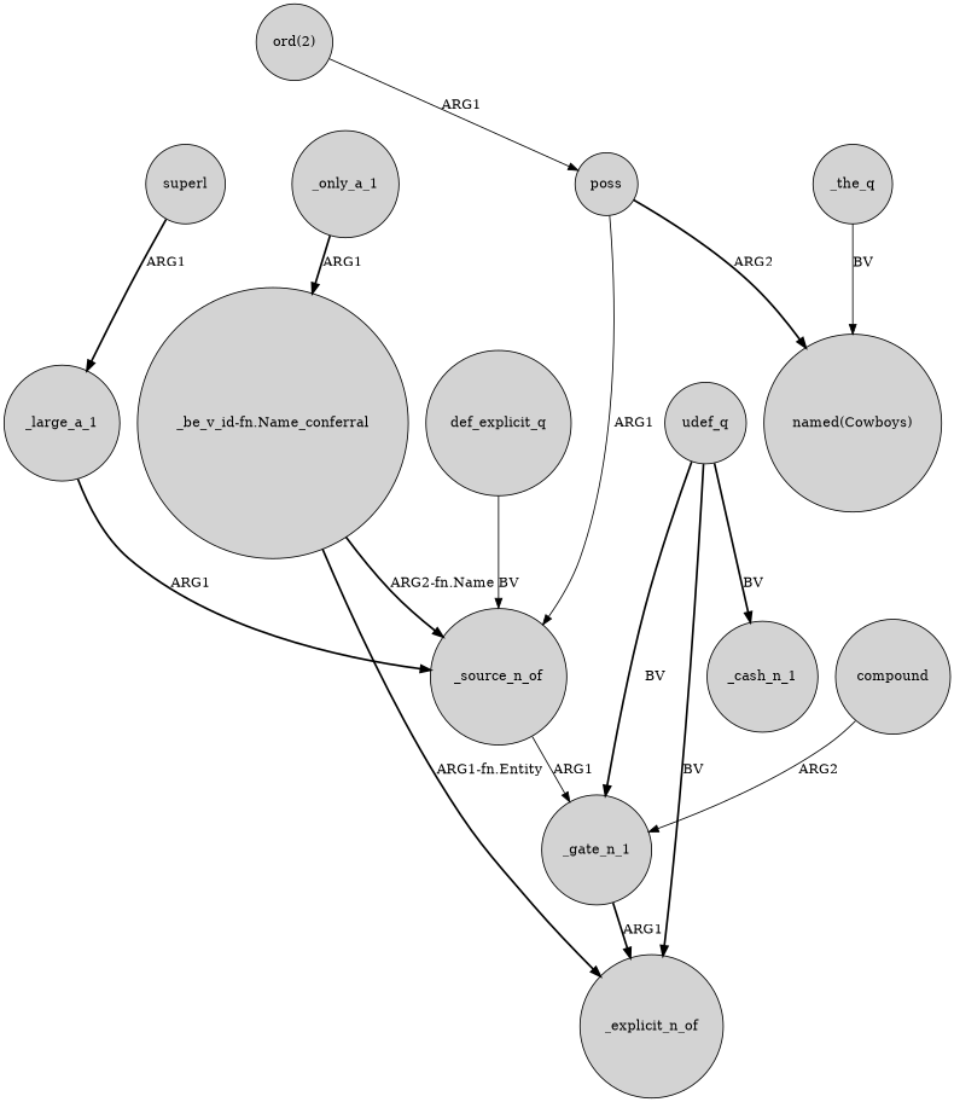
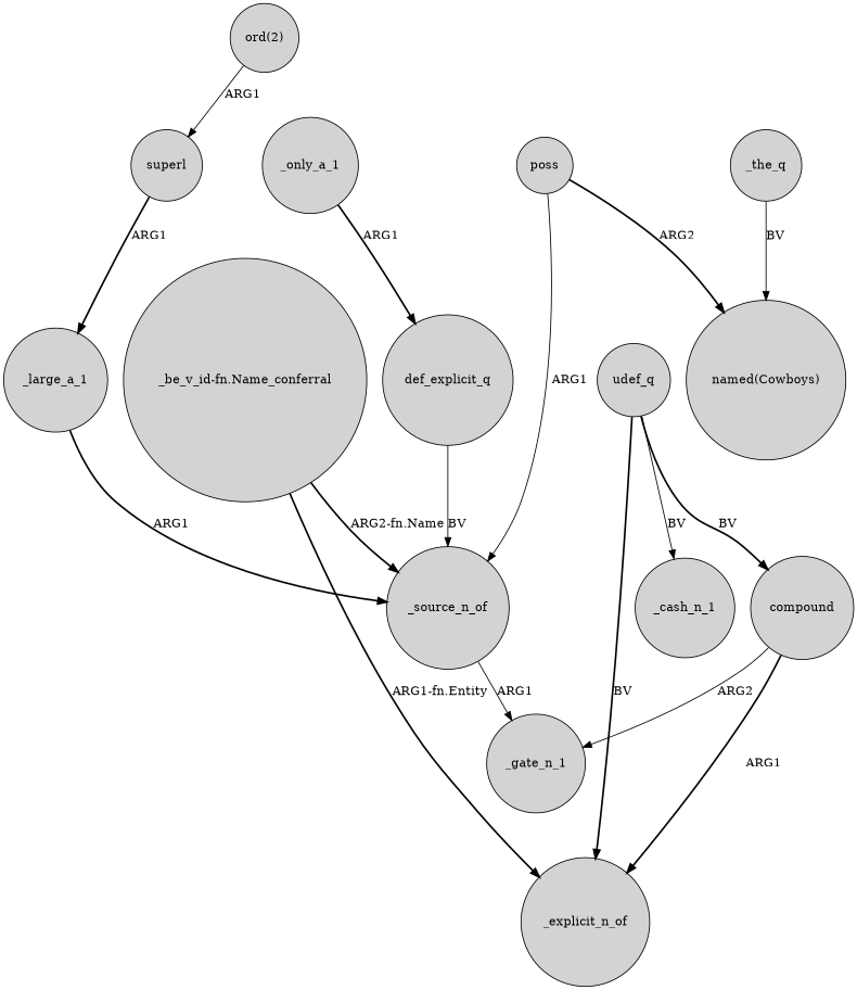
  digraph {
    node [shape=circle style=filled]
    edge [style=bold]
    n1 [label=_explicit_n_of]
    compound
    _gate_n_1
    _source_n_of
    udef_q
    _cash_n_1
    def_explicit_q
    "ord(2)"
    superl
    _large_a_1
    poss
    "named(Cowboys)"
    "_be_v_id-fn.Name_conferral"
    _only_a_1
    _the_q
-   _gate_n_1 -> n1 [label=ARG1]
+   compound -> n1 [label=ARG1]
    compound -> _gate_n_1 [label=ARG2 style=solid]
    _source_n_of -> _gate_n_1 [label=ARG1 style=solid]
    udef_q -> n1 [label=BV]
-   udef_q -> _gate_n_1 [label=BV]
-   udef_q -> _cash_n_1 [label=BV]
+   udef_q -> compound [label=BV]
+   udef_q -> _cash_n_1 [label=BV style=solid]
    def_explicit_q -> _source_n_of [label=BV style=solid]
-   "ord(2)" -> poss [label=ARG1 style=solid]
+   "ord(2)" -> superl [label=ARG1 style=solid]
    superl -> _large_a_1 [label=ARG1]
    _large_a_1 -> _source_n_of [label=ARG1]
    poss -> _source_n_of [label=ARG1 style=solid]
    poss -> "named(Cowboys)" [label=ARG2]
    "_be_v_id-fn.Name_conferral" -> n1 [label="ARG1-fn.Entity"]
    "_be_v_id-fn.Name_conferral" -> _source_n_of [label="ARG2-fn.Name"]
-   _only_a_1 -> "_be_v_id-fn.Name_conferral" [label=ARG1]
+   _only_a_1 -> def_explicit_q [label=ARG1]
    _the_q -> "named(Cowboys)" [label=BV style=solid]
  }
